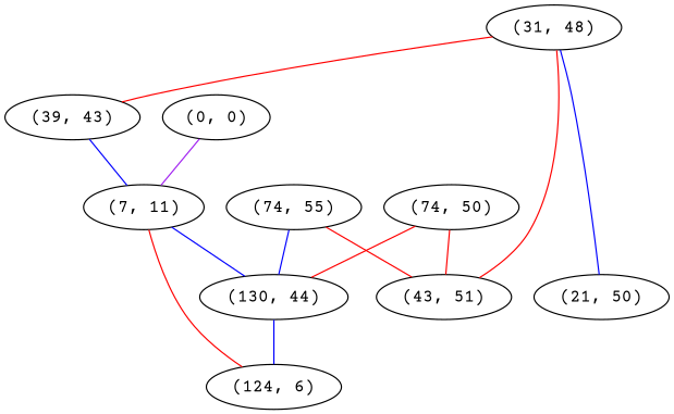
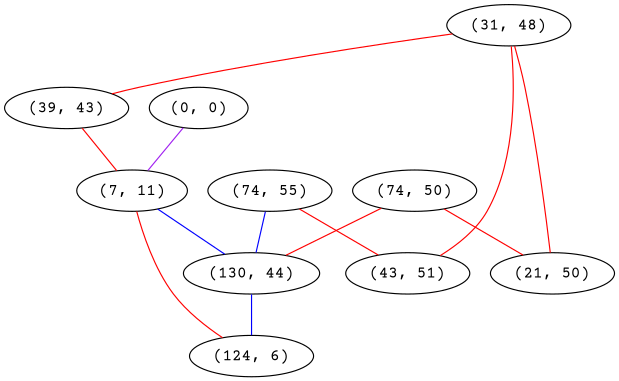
  graph {
    fontname="Courier Prime"
    node [fontname="Courier Prime"]
    edge [color=red fontname="Courier Prime" weight=1]
    "(0, 0)"
    "(7, 11)"
    "(130, 44)"
    "(124, 6)"
    "(31, 48)"
    "(39, 43)"
    n7 [label="(43, 51)"]
    "(21, 50)"
    "(74, 50)"
    "(74, 55)"
    "(0, 0)" -- "(7, 11)" [color=purple weight=4]
    "(7, 11)" -- "(130, 44)" [color=blue weight=3]
    "(7, 11)" -- "(124, 6)"
    "(130, 44)" -- "(124, 6)" [color=blue weight=3]
    "(31, 48)" -- "(39, 43)"
    "(31, 48)" -- n7
-   "(31, 48)" -- "(21, 50)" [color=blue]
-   "(39, 43)" -- "(7, 11)" [color=blue weight=3]
+   "(31, 48)" -- "(21, 50)"
+   "(39, 43)" -- "(7, 11)" [weight=3]
    "(74, 50)" -- "(130, 44)"
-   "(74, 50)" -- n7
+   "(74, 50)" -- "(21, 50)"
    "(74, 55)" -- "(130, 44)" [color=blue weight=3]
    "(74, 55)" -- n7
  }
